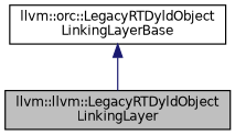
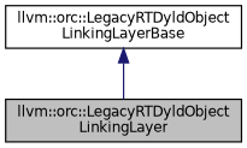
  digraph {
    node [color=black fontname=Helvetica fontsize=10 shape=box]
-   n1 [fillcolor=grey75 fontcolor=black height=0.2 label="llvm::llvm::LegacyRTDyldObject\lLinkingLayer" style=filled width=0.4]
+   n1 [fillcolor=grey75 fontcolor=black height=0.2 label="llvm::orc::LegacyRTDyldObject\lLinkingLayer" style=filled width=0.4]
    n2 [height=0.2 label="llvm::orc::LegacyRTDyldObject\lLinkingLayerBase" width=0.4]
    n2 -> n1 [color=midnightblue dir=back fontname=Helvetica fontsize=10 labelfontname=Helvetica labelfontsize=10 style=solid]
  }
